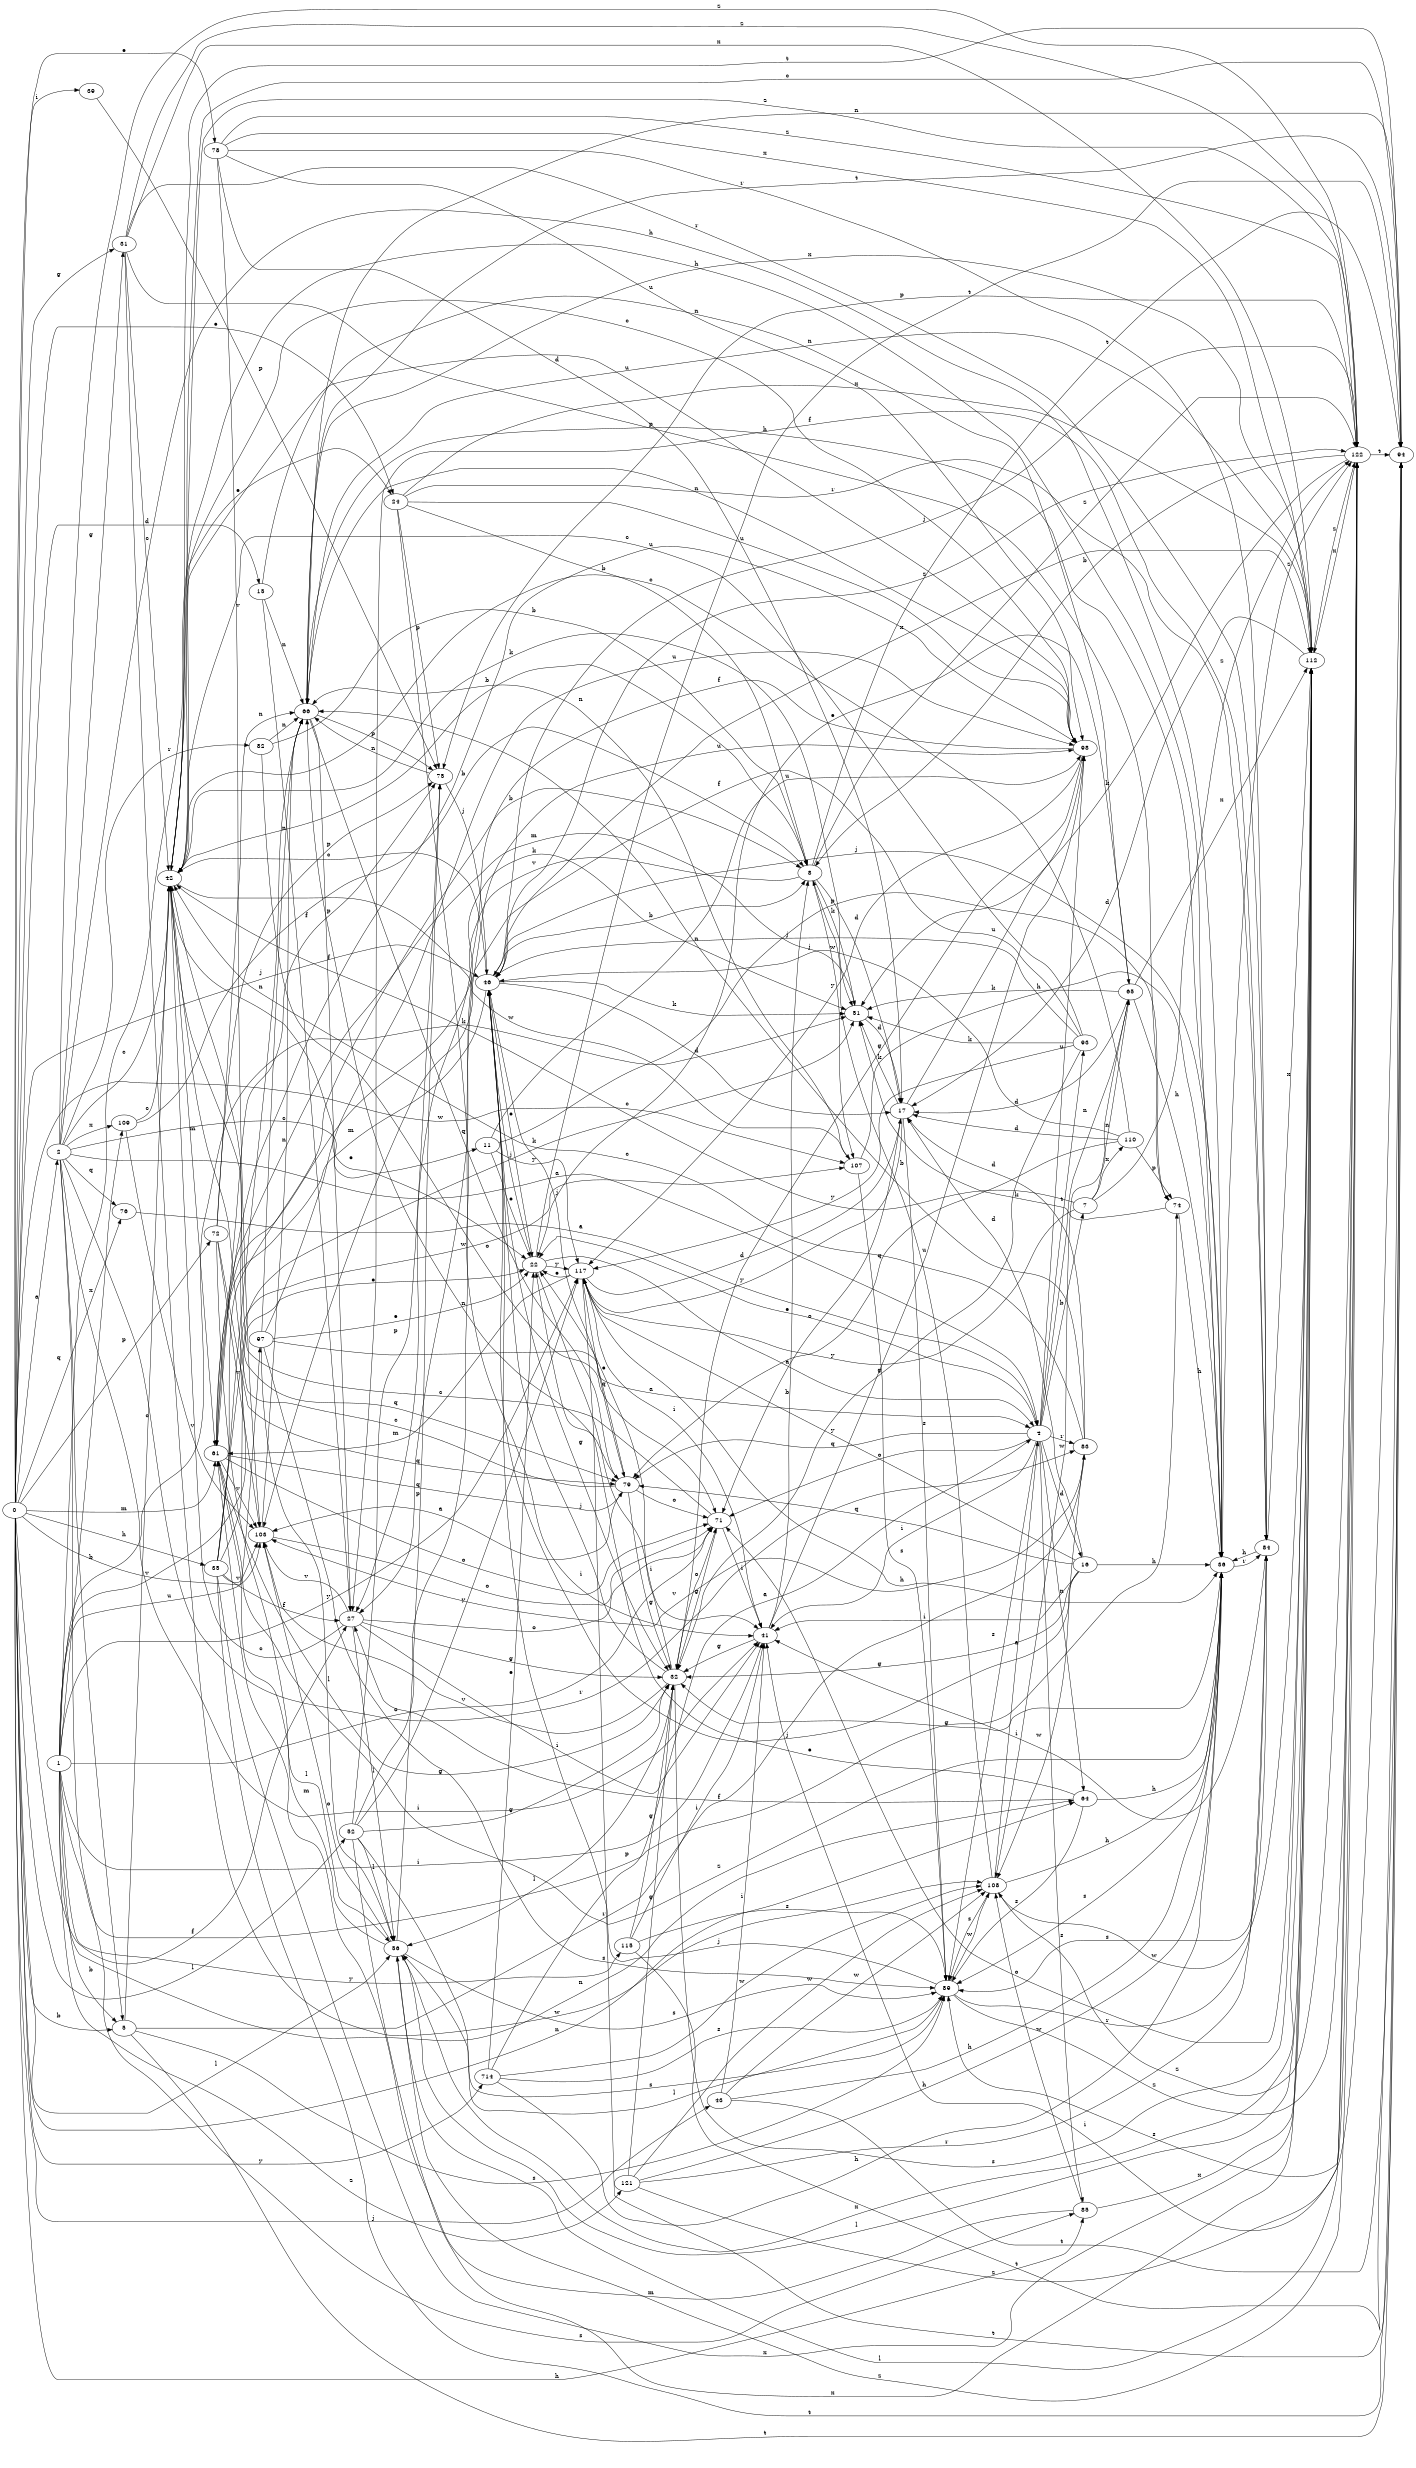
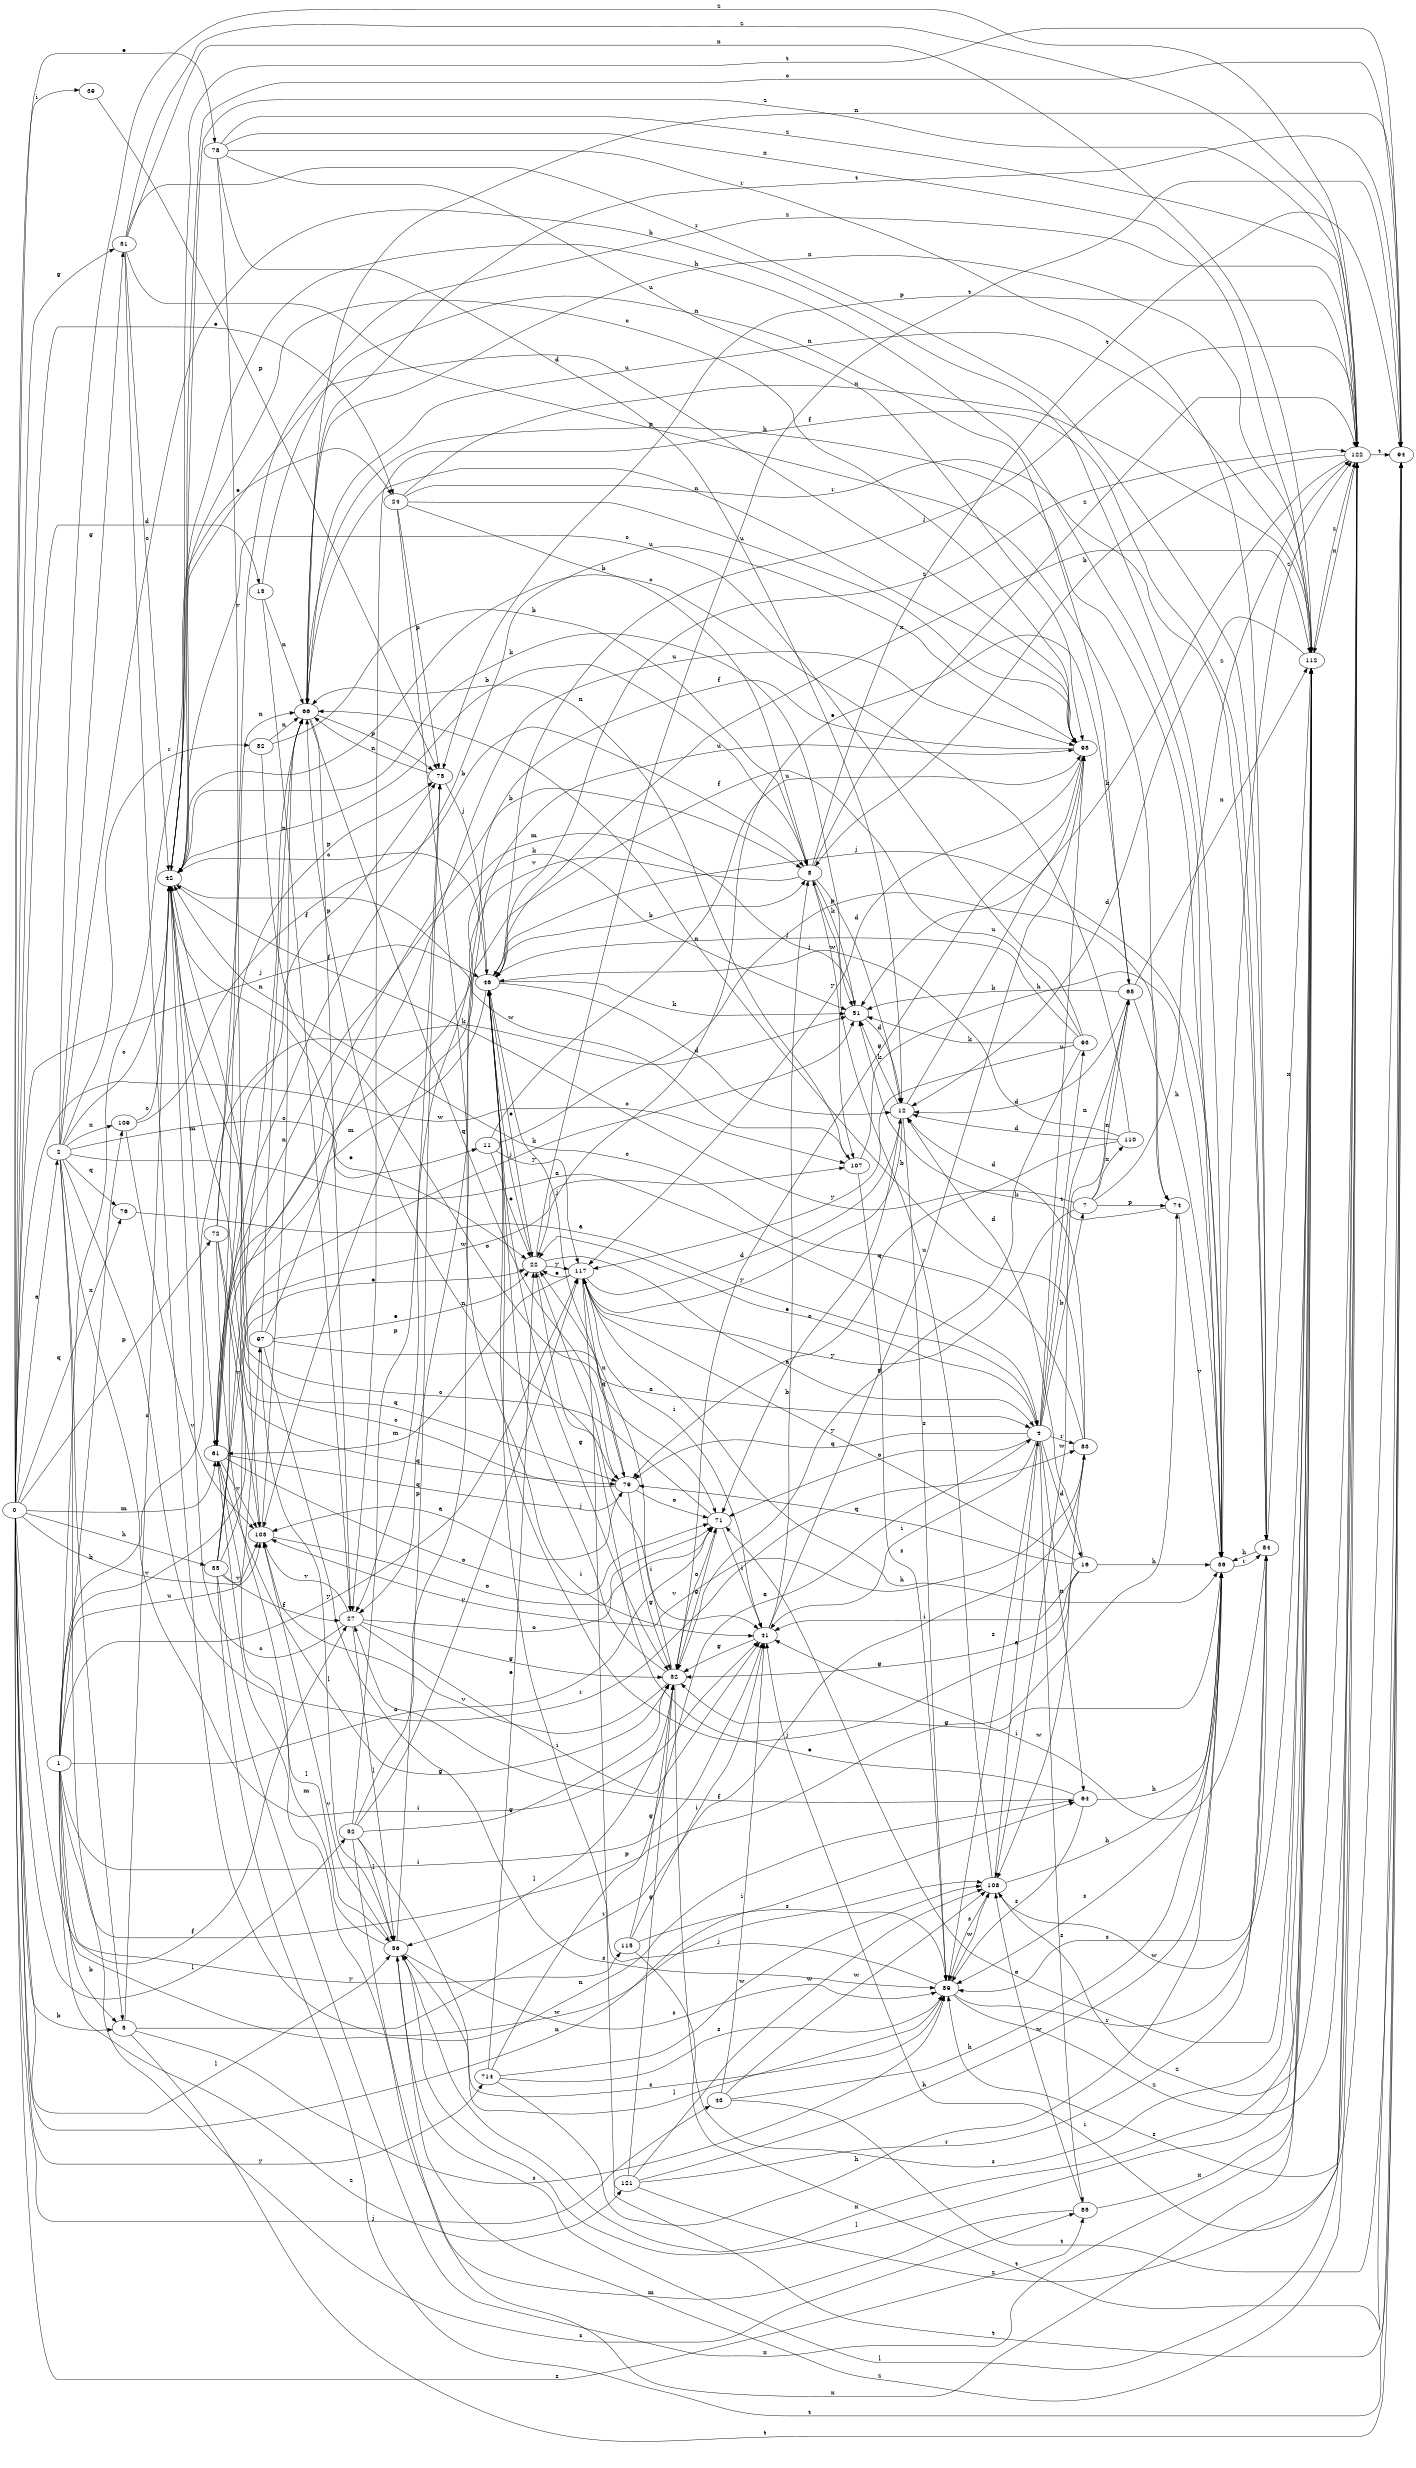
  strict digraph {
    rankdir=LR
    0
    2
    5
    15
    n5 [label=78]
    n6 [label=24]
    27
    31
    35
    39
    43
    46
    52
    56
    61
    64
    72
    76
    n19 [label=85]
    103
    107
    n22 [label=714]
    41
    109
    4
    11
    n27 [label=42]
    36
    82
    83
    122
    89
    94
    65
    66
    98
-   17
+   17 [label=12]
    84
    112
    8
    75
    71
    32
    74
    108
    51
    22
    117
    79
    1
    97
    115
    121
    7
    16
    93
    110
    0 -> 2 [label=a]
    0 -> 5 [label=b]
    0 -> 15 [label=d]
    0 -> n5 [label=e]
    0 -> n6 [label=e]
    0 -> 27 [label=f]
    0 -> 31 [label=g]
    0 -> 35 [label=h]
    0 -> 39 [label=i]
    0 -> 43 [label=j]
    0 -> 46 [label=j]
    0 -> 52 [label=l]
    0 -> 56 [label=l]
    0 -> 61 [label=m]
    0 -> 64 [label=n]
    0 -> 72 [label=p]
    0 -> 76 [label=q]
-   0 -> n19 [label=h]
+   0 -> n19 [label=s]
    0 -> 103 [label=v]
    0 -> 107 [label=w]
    0 -> n22 [label=y]
    2 -> 5 [label=b]
    2 -> 31 [label=g]
    2 -> 76 [label=q]
    2 -> n19 [label=s]
    2 -> 41 [label=i]
    2 -> 109 [label=x]
    2 -> 4 [label=a]
    2 -> 11 [label=c]
    2 -> n27 [label=c]
    2 -> 36 [label=h]
    2 -> 82 [label=r]
    2 -> 83 [label=r]
    2 -> 122 [label=z]
    5 -> n27 [label=c]
    5 -> 83 [label=r]
    5 -> 89 [label=s]
    5 -> 94 [label=t]
    15 -> 27 [label=f]
    15 -> 65 [label=n]
    15 -> 66 [label=n]
    n5 -> 103 [label=v]
    n5 -> 122 [label=z]
    n5 -> 98 [label=u]
    n5 -> 17 [label=d]
    n5 -> 84 [label=r]
    n5 -> 112 [label=x]
    n6 -> 41 [label=i]
    n6 -> 98 [label=u]
    n6 -> 84 [label=r]
    n6 -> 112 [label=x]
    n6 -> 8 [label=b]
    n6 -> 75 [label=p]
    27 -> 56 [label=l]
    27 -> 103 [label=v]
    27 -> 41 [label=i]
    27 -> n27 [label=c]
    27 -> 71 [label=o]
    27 -> 32 [label=g]
    31 -> n27 [label=c]
    31 -> 122 [label=z]
    31 -> 84 [label=r]
    31 -> 112 [label=x]
    31 -> 74 [label=p]
    31 -> 108 [label=w]
    35 -> 27 [label=f]
    35 -> 103 [label=v]
    35 -> 94 [label=t]
    35 -> 66 [label=n]
    35 -> 112 [label=x]
    35 -> 8 [label=b]
    35 -> 51 [label=k]
    35 -> 22 [label=e]
    39 -> 75 [label=p]
    43 -> 41 [label=i]
    43 -> 36 [label=h]
    43 -> 94 [label=t]
    43 -> 108 [label=w]
    46 -> 61 [label=m]
    46 -> n27 [label=c]
    46 -> 122 [label=z]
    46 -> 17 [label=d]
    46 -> 112 [label=x]
    46 -> 8 [label=b]
    46 -> 32 [label=g]
    46 -> 51 [label=k]
    46 -> 22 [label=e]
    52 -> 56 [label=l]
    52 -> 89 [label=s]
    52 -> 98 [label=u]
    52 -> 112 [label=x]
    52 -> 75 [label=p]
    52 -> 32 [label=g]
    52 -> 117 [label=y]
    56 -> 61 [label=m]
-   56 -> 103 [label=o]
+   56 -> 103 [label=v]
    56 -> 122 [label=z]
    56 -> 89 [label=s]
    56 -> 112 [label=x]
    56 -> 75 [label=p]
    61 -> 103 [label=v]
-   61 -> 36 [label=z]
+   61 -> 122 [label=z]
    61 -> 98 [label=u]
    61 -> 75 [label=p]
    61 -> 71 [label=o]
    61 -> 32 [label=g]
    61 -> 51 [label=k]
    61 -> 79 [label=q]
    64 -> 27 [label=f]
    64 -> 36 [label=h]
    64 -> 89 [label=s]
    64 -> 22 [label=e]
    72 -> 56 [label=l]
    72 -> 103 [label=v]
    72 -> 66 [label=n]
    72 -> 75 [label=p]
    72 -> 79 [label=q]
    76 -> 4 [label=a]
    n19 -> 61 [label=m]
    n19 -> 112 [label=x]
    n19 -> 108 [label=w]
    103 -> 66 [label=n]
    103 -> 71 [label=o]
    107 -> 36 [label=h]
    107 -> 89 [label=s]
    107 -> 66 [label=n]
    n22 -> 4 [label=a]
    n22 -> 36 [label=h]
    n22 -> 89 [label=s]
    n22 -> 108 [label=w]
    n22 -> 22 [label=e]
    41 -> 98 [label=u]
    41 -> 8 [label=b]
    41 -> 32 [label=g]
    109 -> 103 [label=v]
    109 -> n27 [label=c]
    109 -> 8 [label=b]
    4 -> 64 [label=n]
    4 -> n19 [label=s]
    4 -> 41 [label=i]
    4 -> 83 [label=r]
    4 -> 89 [label=s]
    4 -> 65 [label=n]
    4 -> 98 [label=u]
    4 -> 71 [label=o]
    4 -> 22 [label=e]
    4 -> 79 [label=q]
    4 -> 7 [label=b]
    4 -> 16 [label=d]
    4 -> 93 [label=t]
    11 -> 98 [label=u]
    11 -> 74 [label=p]
    11 -> 22 [label=e]
    11 -> 117 [label=y]
    n27 -> 61 [label=m]
    n27 -> 107 [label=w]
    n27 -> 36 [label=h]
    n27 -> 122 [label=z]
    n27 -> 94 [label=t]
    n27 -> 98 [label=u]
    n27 -> 8 [label=b]
    n27 -> 51 [label=k]
    n27 -> 22 [label=e]
    n27 -> 79 [label=q]
    36 -> 46 [label=j]
    36 -> 122 [label=z]
    36 -> 89 [label=s]
    36 -> 84 [label=r]
    36 -> 32 [label=g]
    82 -> 66 [label=n]
    82 -> 8 [label=b]
    82 -> 71 [label=o]
    83 -> 103 [label=v]
    83 -> n27 [label=c]
    83 -> 66 [label=n]
    83 -> 17 [label=d]
    83 -> 108 [label=w]
    122 -> 46 [label=j]
    122 -> 56 [label=l]
    122 -> 89 [label=s]
    122 -> 94 [label=t]
    122 -> 112 [label=x]
    122 -> 8 [label=b]
    122 -> 75 [label=p]
    122 -> 51 [label=k]
    89 -> 46 [label=j]
    89 -> 56 [label=l]
    89 -> 122 [label=z]
    89 -> 84 [label=r]
    89 -> 108 [label=w]
    94 -> 41 [label=i]
    94 -> n27 [label=c]
    94 -> 66 [label=n]
    65 -> 36 [label=h]
    65 -> 17 [label=d]
    65 -> 112 [label=x]
    65 -> 108 [label=w]
    65 -> 51 [label=k]
    65 -> 22 [label=e]
    66 -> 27 [label=f]
    66 -> 36 [label=h]
    66 -> 94 [label=t]
    66 -> 112 [label=x]
    66 -> 75 [label=p]
    66 -> 79 [label=q]
    98 -> 27 [label=f]
    98 -> n27 [label=c]
    98 -> 66 [label=n]
    98 -> 32 [label=g]
    98 -> 117 [label=y]
    17 -> 89 [label=s]
    17 -> 98 [label=u]
    17 -> 71 [label=o]
    17 -> 51 [label=k]
    17 -> 117 [label=y]
    84 -> 27 [label=f]
    84 -> 41 [label=i]
    84 -> 36 [label=h]
    84 -> 89 [label=s]
    84 -> 112 [label=x]
    112 -> 56 [label=l]
    112 -> 122 [label=z]
    112 -> 66 [label=n]
    112 -> 17 [label=d]
    112 -> 71 [label=o]
    112 -> 108 [label=w]
    8 -> 103 [label=v]
    8 -> 107 [label=w]
    8 -> 122 [label=z]
    8 -> 94 [label=t]
    8 -> 17 [label=d]
    8 -> 51 [label=k]
    75 -> 46 [label=j]
    75 -> 66 [label=n]
    71 -> 41 [label=i]
    71 -> n27 [label=c]
    71 -> 32 [label=g]
    32 -> 46 [label=j]
    32 -> 56 [label=l]
    32 -> 103 [label=v]
    32 -> 112 [label=s]
    32 -> 71 [label=o]
-   32 -> 22 [label=e]
-   74 -> 36 [label=h]
+   32 -> 22 [label=x]
+   74 -> 36 [label=v]
    74 -> 51 [label=k]
    108 -> 4 [label=a]
    108 -> 36 [label=h]
    108 -> 122 [label=z]
    108 -> 89 [label=s]
    108 -> 8 [label=b]
    51 -> 61 [label=m]
    51 -> 17 [label=d]
    22 -> 46 [label=j]
    22 -> 41 [label=i]
    22 -> 4 [label=a]
    22 -> 94 [label=t]
    22 -> 117 [label=y]
    117 -> 61 [label=m]
    117 -> 41 [label=i]
    117 -> 36 [label=h]
    117 -> 94 [label=t]
    117 -> 17 [label=d]
    117 -> 22 [label=e]
    117 -> 79 [label=q]
    79 -> 46 [label=j]
    79 -> 103 [label=a]
    79 -> n27 [label=c]
    79 -> 66 [label=n]
    79 -> 71 [label=o]
    79 -> 32 [label=g]
    1 -> 5 [label=b]
    1 -> n6 [label=e]
    1 -> 64 [label=n]
    1 -> 107 [label=w]
    1 -> 41 [label=i]
    1 -> 109 [label=x]
    1 -> 71 [label=o]
    1 -> 74 [label=p]
    1 -> 51 [label=k]
    1 -> 117 [label=y]
    1 -> 97 [label=u]
    1 -> 115 [label=y]
    1 -> 121 [label=z]
    97 -> 56 [label=l]
    97 -> 4 [label=a]
    97 -> 89 [label=s]
    97 -> 66 [label=n]
    97 -> 98 [label=u]
    97 -> 22 [label=e]
    115 -> 41 [label=i]
    115 -> 89 [label=s]
    115 -> 94 [label=t]
    115 -> 32 [label=g]
    121 -> 36 [label=h]
    121 -> 122 [label=z]
    121 -> 84 [label=r]
    121 -> 32 [label=g]
    121 -> 108 [label=w]
    7 -> n27 [label=c]
    7 -> 122 [label=z]
    7 -> 65 [label=n]
-   110 -> 74 [label=p]
+   7 -> 74 [label=p]
    7 -> 117 [label=y]
    7 -> 110 [label=x]
    16 -> 46 [label=j]
    16 -> 41 [label=i]
    16 -> 36 [label=h]
    16 -> 17 [label=d]
    16 -> 32 [label=g]
    16 -> 117 [label=y]
    16 -> 79 [label=q]
    93 -> 27 [label=f]
    93 -> 46 [label=j]
    93 -> n27 [label=c]
    93 -> 32 [label=g]
    93 -> 51 [label=k]
    93 -> 117 [label=y]
    110 -> 46 [label=j]
    110 -> n27 [label=c]
    110 -> 17 [label=d]
    110 -> 79 [label=q]
  }
